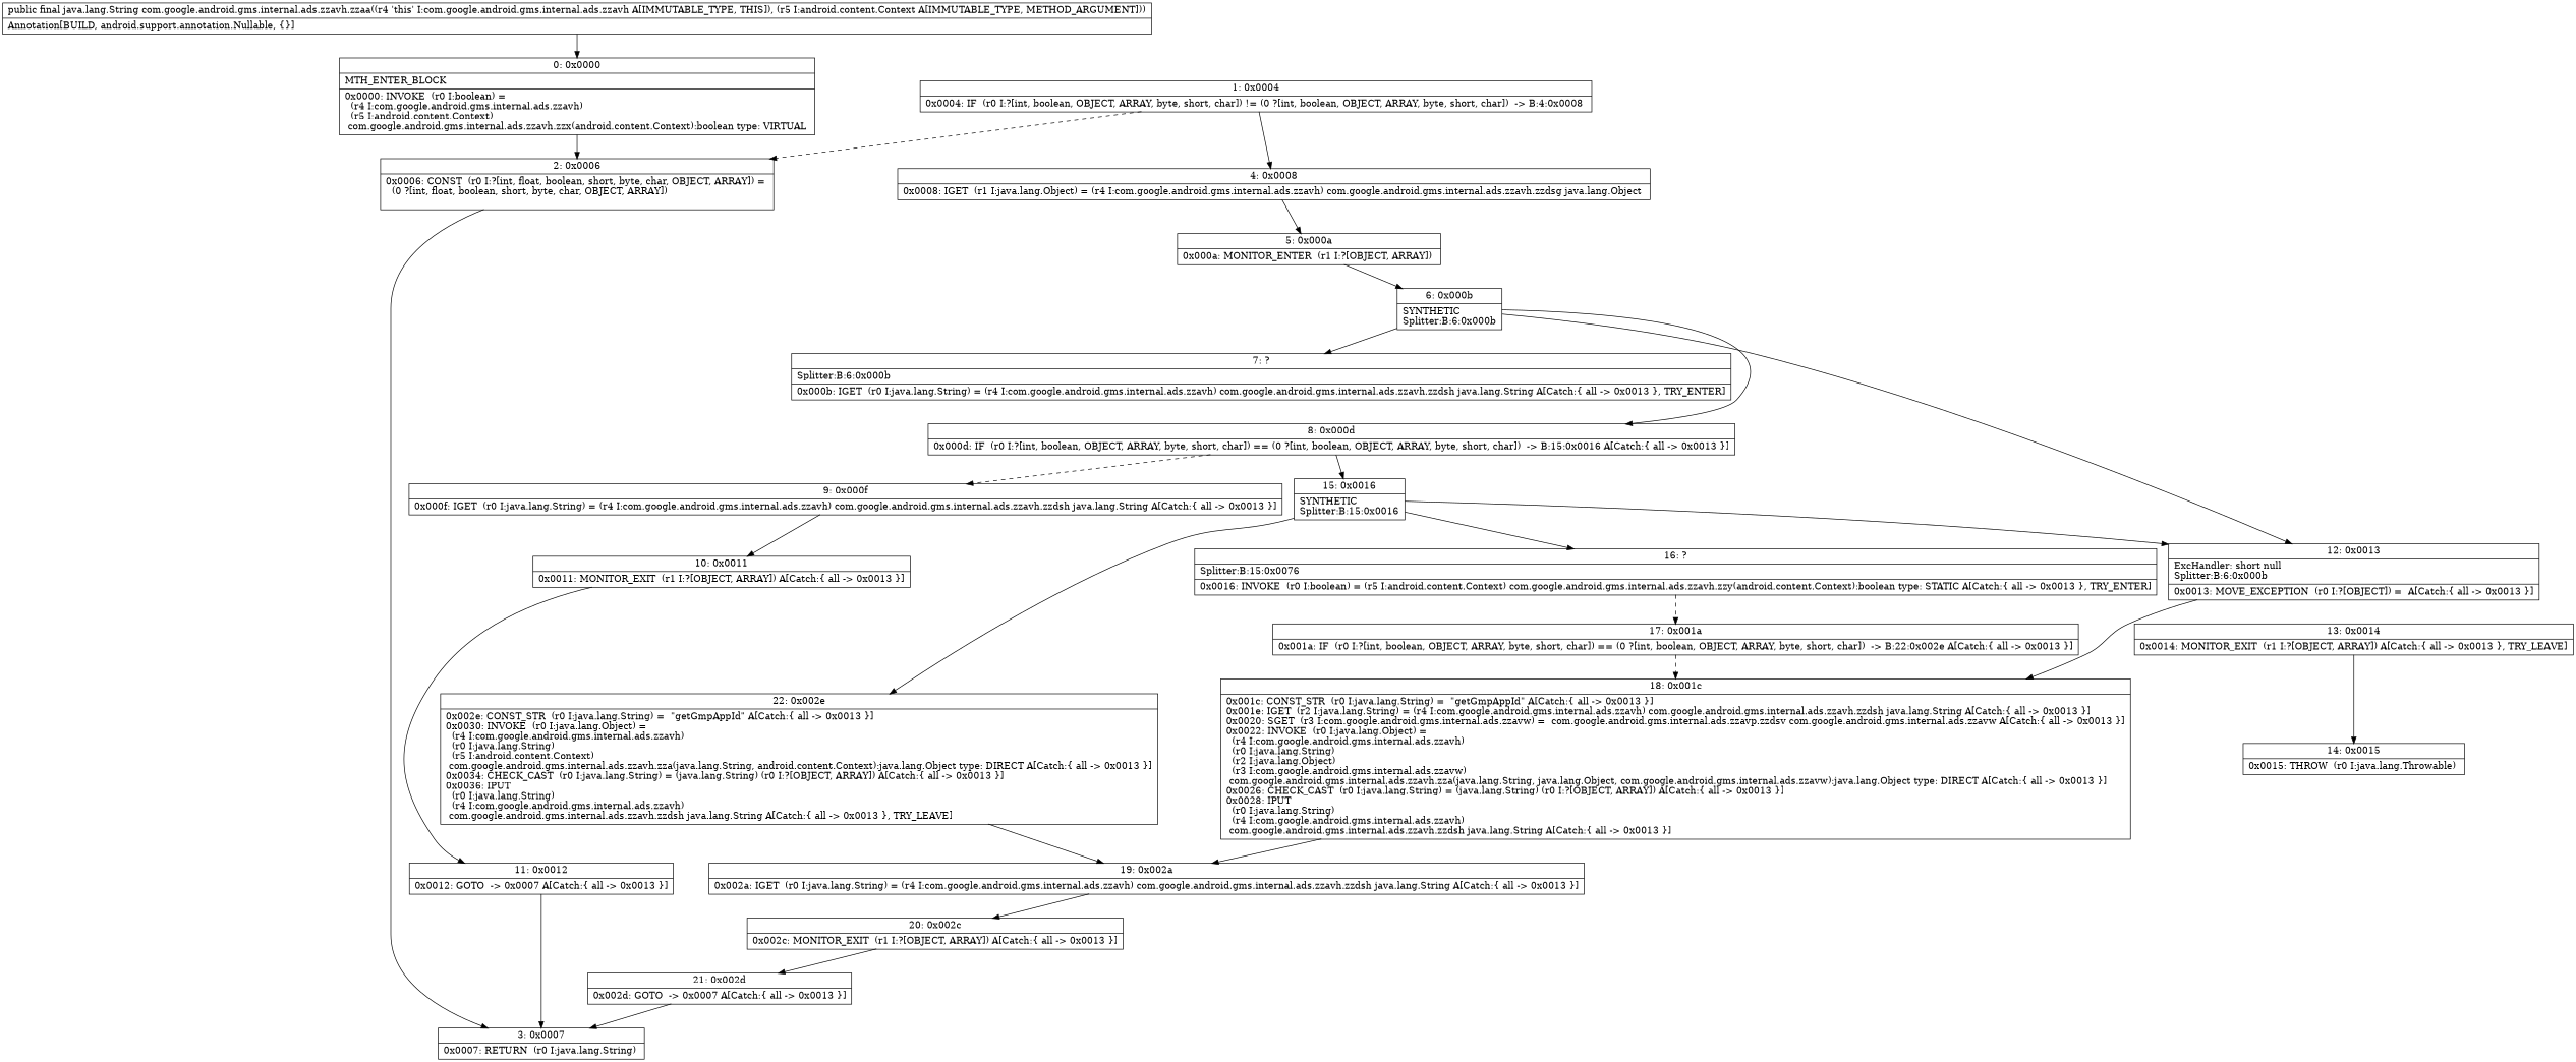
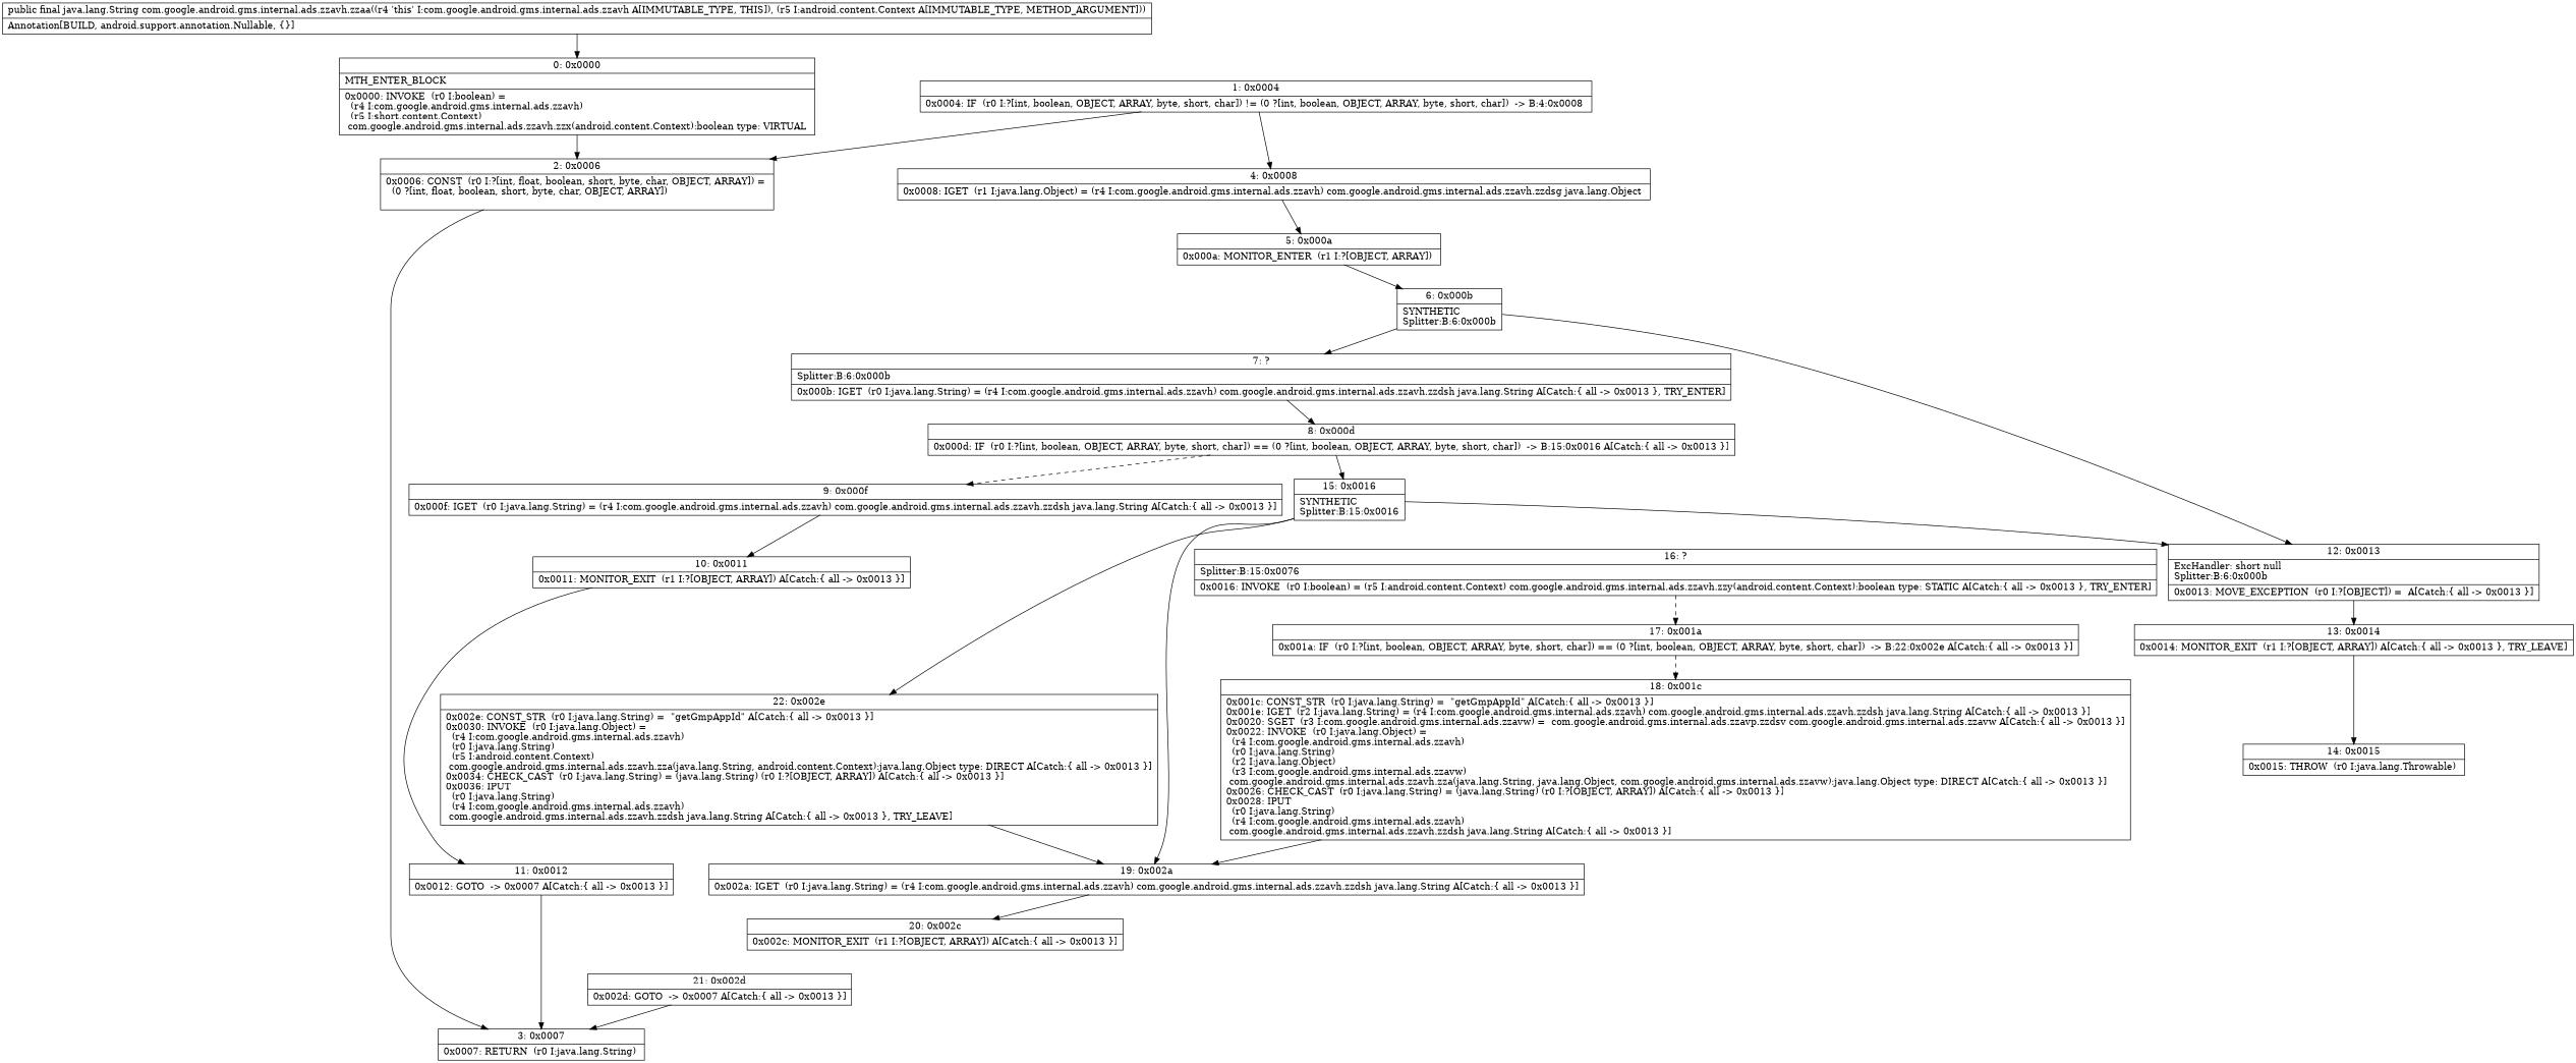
  digraph {
    node [shape=record]
-   n1 [label="{0\:\ 0x0000|MTH_ENTER_BLOCK\l|0x0000: INVOKE  (r0 I:boolean) = \l  (r4 I:com.google.android.gms.internal.ads.zzavh)\l  (r5 I:android.content.Context)\l com.google.android.gms.internal.ads.zzavh.zzx(android.content.Context):boolean type: VIRTUAL \l}"]
+   n1 [label="{0\:\ 0x0000|MTH_ENTER_BLOCK\l|0x0000: INVOKE  (r0 I:boolean) = \l  (r4 I:com.google.android.gms.internal.ads.zzavh)\l  (r5 I:short.content.Context)\l com.google.android.gms.internal.ads.zzavh.zzx(android.content.Context):boolean type: VIRTUAL \l}"]
    n2 [label="{2\:\ 0x0006|0x0006: CONST  (r0 I:?[int, float, boolean, short, byte, char, OBJECT, ARRAY]) = \l  (0 ?[int, float, boolean, short, byte, char, OBJECT, ARRAY])\l \l}"]
    n3 [label="{1\:\ 0x0004|0x0004: IF  (r0 I:?[int, boolean, OBJECT, ARRAY, byte, short, char]) != (0 ?[int, boolean, OBJECT, ARRAY, byte, short, char])  \-\> B:4:0x0008 \l}"]
    n4 [label="{4\:\ 0x0008|0x0008: IGET  (r1 I:java.lang.Object) = (r4 I:com.google.android.gms.internal.ads.zzavh) com.google.android.gms.internal.ads.zzavh.zzdsg java.lang.Object \l}"]
    n5 [label="{3\:\ 0x0007|0x0007: RETURN  (r0 I:java.lang.String) \l}"]
    n6 [label="{5\:\ 0x000a|0x000a: MONITOR_ENTER  (r1 I:?[OBJECT, ARRAY]) \l}"]
    n7 [label="{6\:\ 0x000b|SYNTHETIC\lSplitter:B:6:0x000b\l}"]
    n8 [label="{7\:\ ?|Splitter:B:6:0x000b\l|0x000b: IGET  (r0 I:java.lang.String) = (r4 I:com.google.android.gms.internal.ads.zzavh) com.google.android.gms.internal.ads.zzavh.zzdsh java.lang.String A[Catch:\{ all \-\> 0x0013 \}, TRY_ENTER]\l}"]
    n9 [label="{12\:\ 0x0013|ExcHandler: short null\lSplitter:B:6:0x000b\l|0x0013: MOVE_EXCEPTION  (r0 I:?[OBJECT]) =  A[Catch:\{ all \-\> 0x0013 \}]\l}"]
    n10 [label="{8\:\ 0x000d|0x000d: IF  (r0 I:?[int, boolean, OBJECT, ARRAY, byte, short, char]) == (0 ?[int, boolean, OBJECT, ARRAY, byte, short, char])  \-\> B:15:0x0016 A[Catch:\{ all \-\> 0x0013 \}]\l}"]
    n11 [label="{13\:\ 0x0014|0x0014: MONITOR_EXIT  (r1 I:?[OBJECT, ARRAY]) A[Catch:\{ all \-\> 0x0013 \}, TRY_LEAVE]\l}"]
    n12 [label="{9\:\ 0x000f|0x000f: IGET  (r0 I:java.lang.String) = (r4 I:com.google.android.gms.internal.ads.zzavh) com.google.android.gms.internal.ads.zzavh.zzdsh java.lang.String A[Catch:\{ all \-\> 0x0013 \}]\l}"]
    n13 [label="{15\:\ 0x0016|SYNTHETIC\lSplitter:B:15:0x0016\l}"]
    n14 [label="{10\:\ 0x0011|0x0011: MONITOR_EXIT  (r1 I:?[OBJECT, ARRAY]) A[Catch:\{ all \-\> 0x0013 \}]\l}"]
    n15 [label="{16\:\ ?|Splitter:B:15:0x0076\l|0x0016: INVOKE  (r0 I:boolean) = (r5 I:android.content.Context) com.google.android.gms.internal.ads.zzavh.zzy(android.content.Context):boolean type: STATIC A[Catch:\{ all \-\> 0x0013 \}, TRY_ENTER]\l}"]
    n16 [label="{22\:\ 0x002e|0x002e: CONST_STR  (r0 I:java.lang.String) =  \"getGmpAppId\" A[Catch:\{ all \-\> 0x0013 \}]\l0x0030: INVOKE  (r0 I:java.lang.Object) = \l  (r4 I:com.google.android.gms.internal.ads.zzavh)\l  (r0 I:java.lang.String)\l  (r5 I:android.content.Context)\l com.google.android.gms.internal.ads.zzavh.zza(java.lang.String, android.content.Context):java.lang.Object type: DIRECT A[Catch:\{ all \-\> 0x0013 \}]\l0x0034: CHECK_CAST  (r0 I:java.lang.String) = (java.lang.String) (r0 I:?[OBJECT, ARRAY]) A[Catch:\{ all \-\> 0x0013 \}]\l0x0036: IPUT  \l  (r0 I:java.lang.String)\l  (r4 I:com.google.android.gms.internal.ads.zzavh)\l com.google.android.gms.internal.ads.zzavh.zzdsh java.lang.String A[Catch:\{ all \-\> 0x0013 \}, TRY_LEAVE]\l}"]
    n17 [label="{11\:\ 0x0012|0x0012: GOTO  \-\> 0x0007 A[Catch:\{ all \-\> 0x0013 \}]\l}"]
    n18 [label="{14\:\ 0x0015|0x0015: THROW  (r0 I:java.lang.Throwable) \l}"]
    n19 [label="{17\:\ 0x001a|0x001a: IF  (r0 I:?[int, boolean, OBJECT, ARRAY, byte, short, char]) == (0 ?[int, boolean, OBJECT, ARRAY, byte, short, char])  \-\> B:22:0x002e A[Catch:\{ all \-\> 0x0013 \}]\l}"]
    n20 [label="{18\:\ 0x001c|0x001c: CONST_STR  (r0 I:java.lang.String) =  \"getGmpAppId\" A[Catch:\{ all \-\> 0x0013 \}]\l0x001e: IGET  (r2 I:java.lang.String) = (r4 I:com.google.android.gms.internal.ads.zzavh) com.google.android.gms.internal.ads.zzavh.zzdsh java.lang.String A[Catch:\{ all \-\> 0x0013 \}]\l0x0020: SGET  (r3 I:com.google.android.gms.internal.ads.zzavw) =  com.google.android.gms.internal.ads.zzavp.zzdsv com.google.android.gms.internal.ads.zzavw A[Catch:\{ all \-\> 0x0013 \}]\l0x0022: INVOKE  (r0 I:java.lang.Object) = \l  (r4 I:com.google.android.gms.internal.ads.zzavh)\l  (r0 I:java.lang.String)\l  (r2 I:java.lang.Object)\l  (r3 I:com.google.android.gms.internal.ads.zzavw)\l com.google.android.gms.internal.ads.zzavh.zza(java.lang.String, java.lang.Object, com.google.android.gms.internal.ads.zzavw):java.lang.Object type: DIRECT A[Catch:\{ all \-\> 0x0013 \}]\l0x0026: CHECK_CAST  (r0 I:java.lang.String) = (java.lang.String) (r0 I:?[OBJECT, ARRAY]) A[Catch:\{ all \-\> 0x0013 \}]\l0x0028: IPUT  \l  (r0 I:java.lang.String)\l  (r4 I:com.google.android.gms.internal.ads.zzavh)\l com.google.android.gms.internal.ads.zzavh.zzdsh java.lang.String A[Catch:\{ all \-\> 0x0013 \}]\l}"]
    n21 [label="{19\:\ 0x002a|0x002a: IGET  (r0 I:java.lang.String) = (r4 I:com.google.android.gms.internal.ads.zzavh) com.google.android.gms.internal.ads.zzavh.zzdsh java.lang.String A[Catch:\{ all \-\> 0x0013 \}]\l}"]
    n22 [label="{20\:\ 0x002c|0x002c: MONITOR_EXIT  (r1 I:?[OBJECT, ARRAY]) A[Catch:\{ all \-\> 0x0013 \}]\l}"]
    n23 [label="{21\:\ 0x002d|0x002d: GOTO  \-\> 0x0007 A[Catch:\{ all \-\> 0x0013 \}]\l}"]
    n24 [label="{public final java.lang.String com.google.android.gms.internal.ads.zzavh.zzaa((r4 'this' I:com.google.android.gms.internal.ads.zzavh A[IMMUTABLE_TYPE, THIS]), (r5 I:android.content.Context A[IMMUTABLE_TYPE, METHOD_ARGUMENT]))  | Annotation[BUILD, android.support.annotation.Nullable, \{\}]\l}"]
    n1 -> n2
    n2 -> n5
-   n3 -> n2 [style=dashed]
+   n3 -> n2 [style=solid]
    n3 -> n4
    n4 -> n6
    n6 -> n7
    n7 -> n8
    n7 -> n9
-   n7 -> n10
-   n9 -> n20
+   n8 -> n10
+   n9 -> n11
    n10 -> n12 [style=dashed]
    n10 -> n13
    n11 -> n18
    n12 -> n14
    n13 -> n9
-   n13 -> n15
+   n13 -> n21
    n13 -> n16
    n14 -> n17
    n15 -> n19 [style=dashed]
    n16 -> n21
    n17 -> n5
    n19 -> n20 [style=dashed]
    n20 -> n21
    n21 -> n22
-   n22 -> n23
    n23 -> n5
    n24 -> n1
  }
